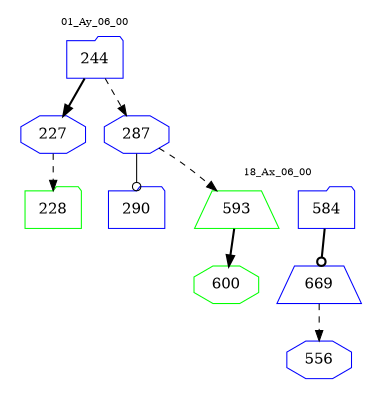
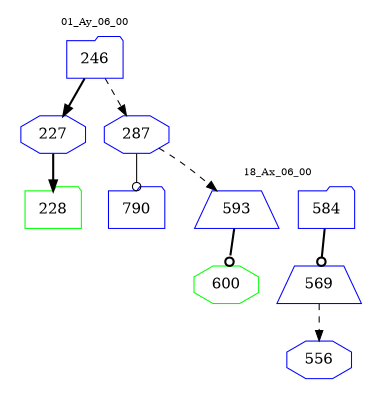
  digraph {
    node [color=blue shape=folder]
    edge [arrowhead=normal color=black style=dashed]
-   n1 [label=244]
+   n1 [label=246]
    n2 [label=227 shape=octagon]
    n3 [label=287 shape=octagon]
    n4 [color=green label=228]
-   n5 [label=290]
+   n5 [label=790]
    n6 [label=584]
-   n7 [label=669 shape=trapezium]
-   n8 [color=green label=593 shape=trapezium]
+   n7 [label=569 shape=trapezium]
+   n8 [label=593 shape=trapezium]
    n9 [label=556 shape=octagon]
    n10 [color=green label=600 shape=octagon]
    subgraph cluster_1 {
      color=white
      fontsize=10
      label="01_Ay_06_00"
      n1
      n2
      n3
      n4
      n5
    }
    subgraph cluster_2 {
      color=white
      fontsize=10
      label="18_Ax_06_00"
      n6
      n7
      n8
      n9
      n10
    }
    n1 -> n2 [style=bold]
    n1 -> n3
-   n2 -> n4
+   n2 -> n4 [style=bold]
    n3 -> n5 [arrowhead=odot style=solid]
    n3 -> n8
    n6 -> n7 [arrowhead=odot style=bold]
    n7 -> n9
-   n8 -> n10 [style=bold]
+   n8 -> n10 [arrowhead=odot style=bold]
  }
